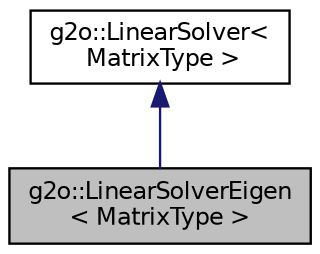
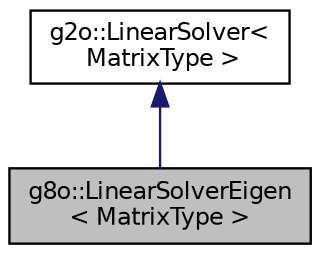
  digraph {
    node [color=black fontname=Helvetica fontsize=10 shape=record style=filled]
-   n1 [fillcolor=grey75 fontcolor=black height=0.2 label="g2o::LinearSolverEigen\l\< MatrixType \>" width=0.4]
+   n1 [fillcolor=grey75 fontcolor=black height=0.2 label="g8o::LinearSolverEigen\l\< MatrixType \>" width=0.4]
    n2 [fillcolor=white height=0.2 label="g2o::LinearSolver\<\l MatrixType \>" width=0.4]
    n2 -> n1 [color=midnightblue dir=back fontname=Helvetica fontsize=10 labelfontname=Helvetica labelfontsize=10 style=solid]
  }
